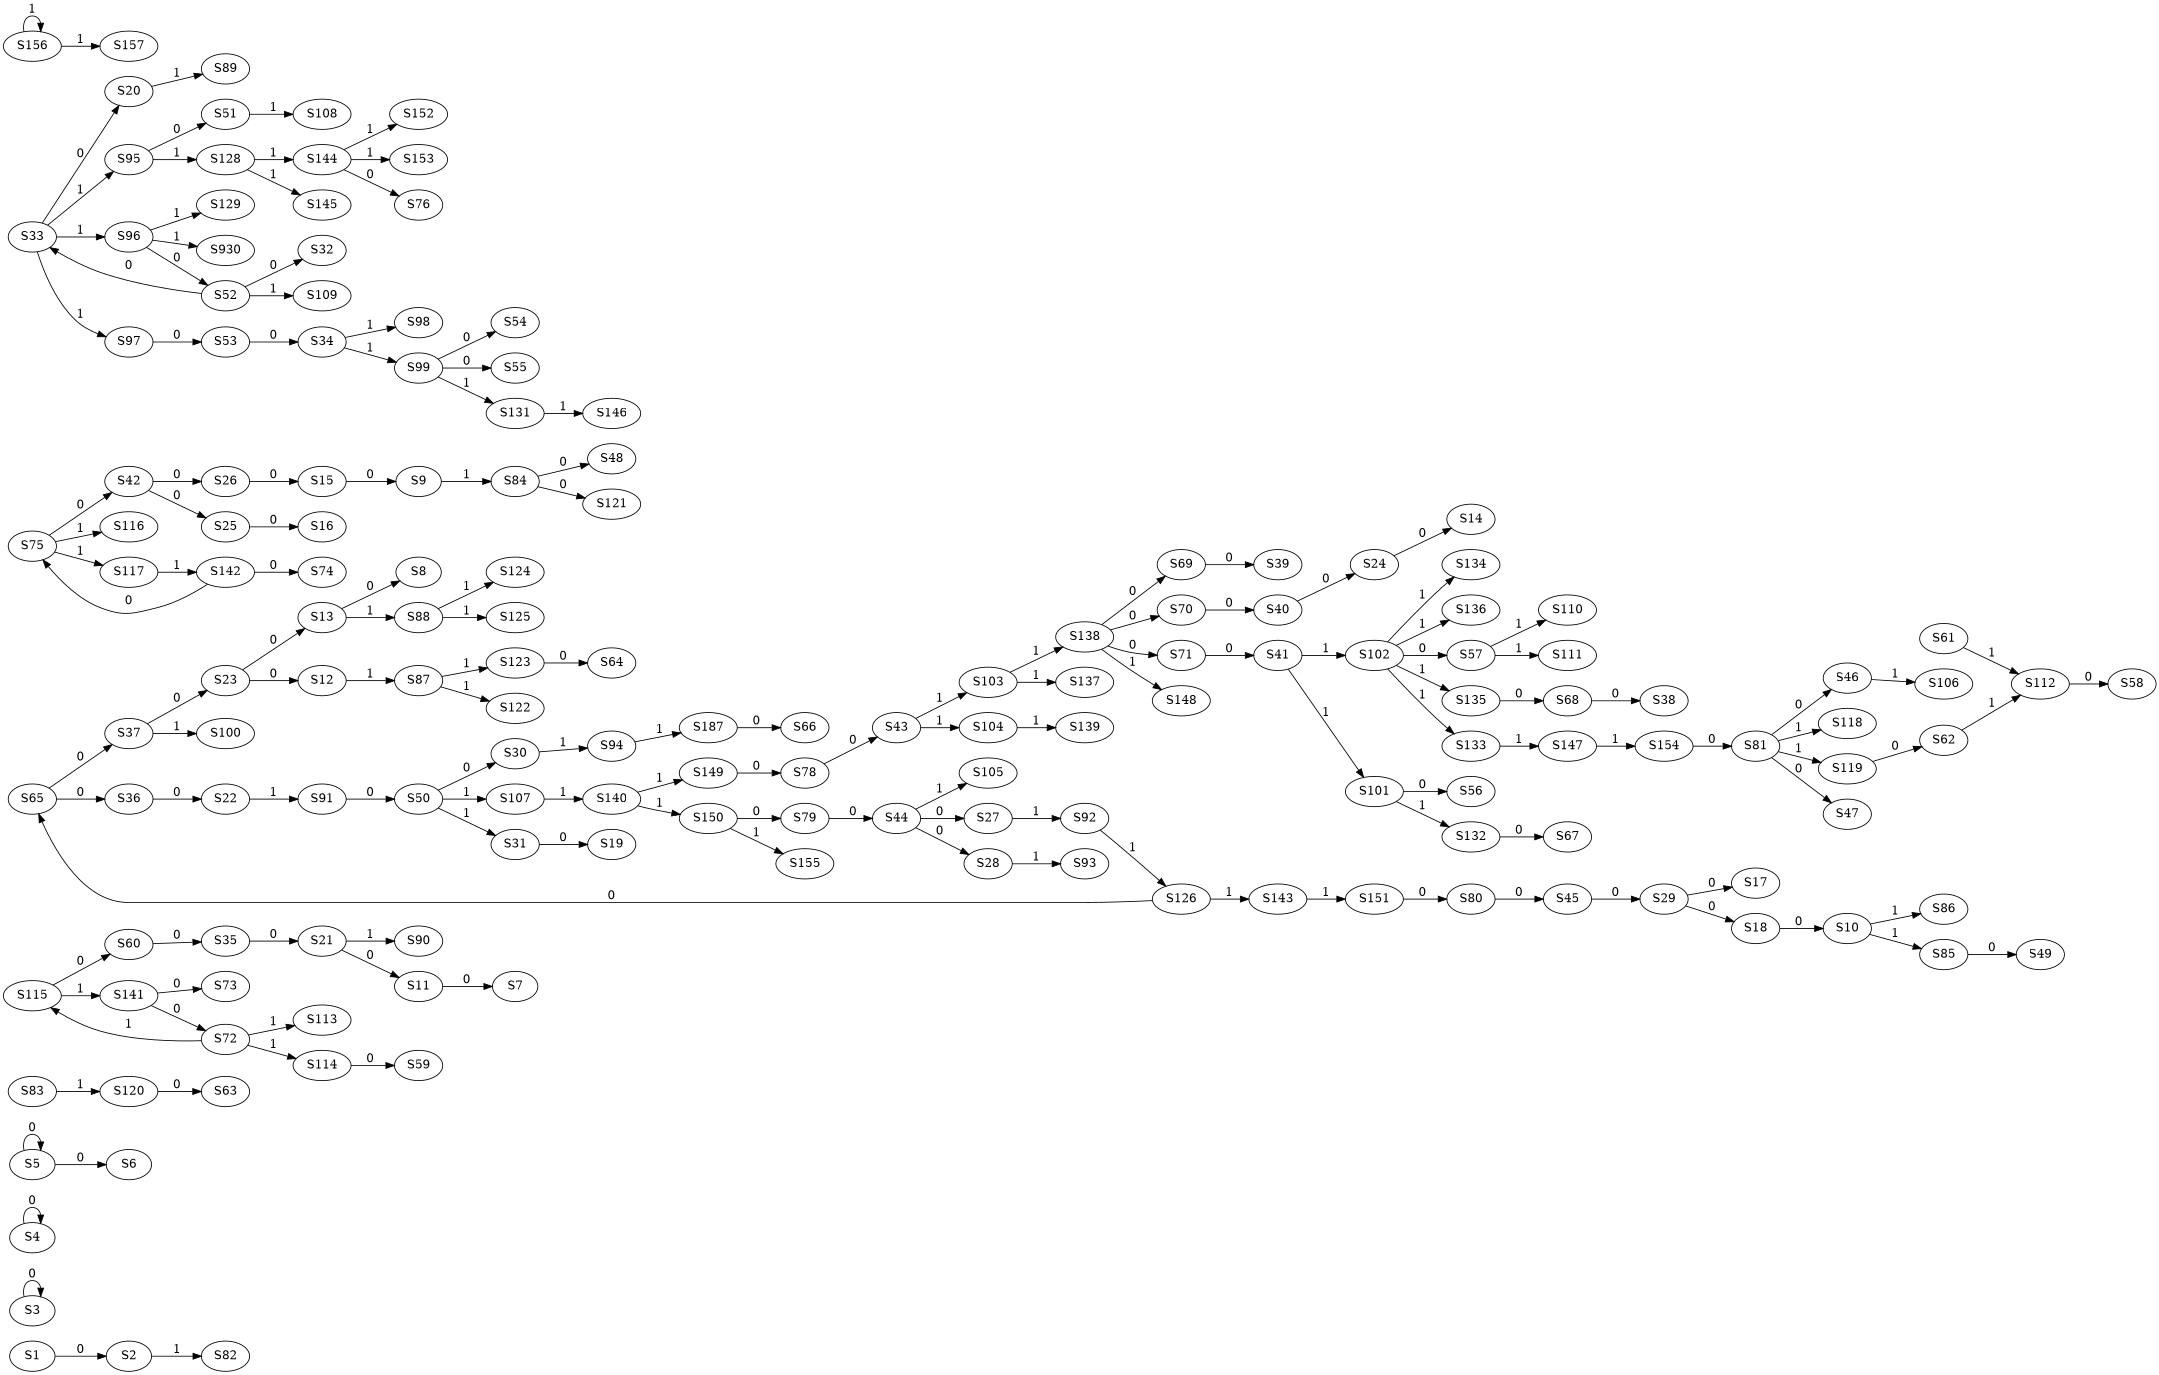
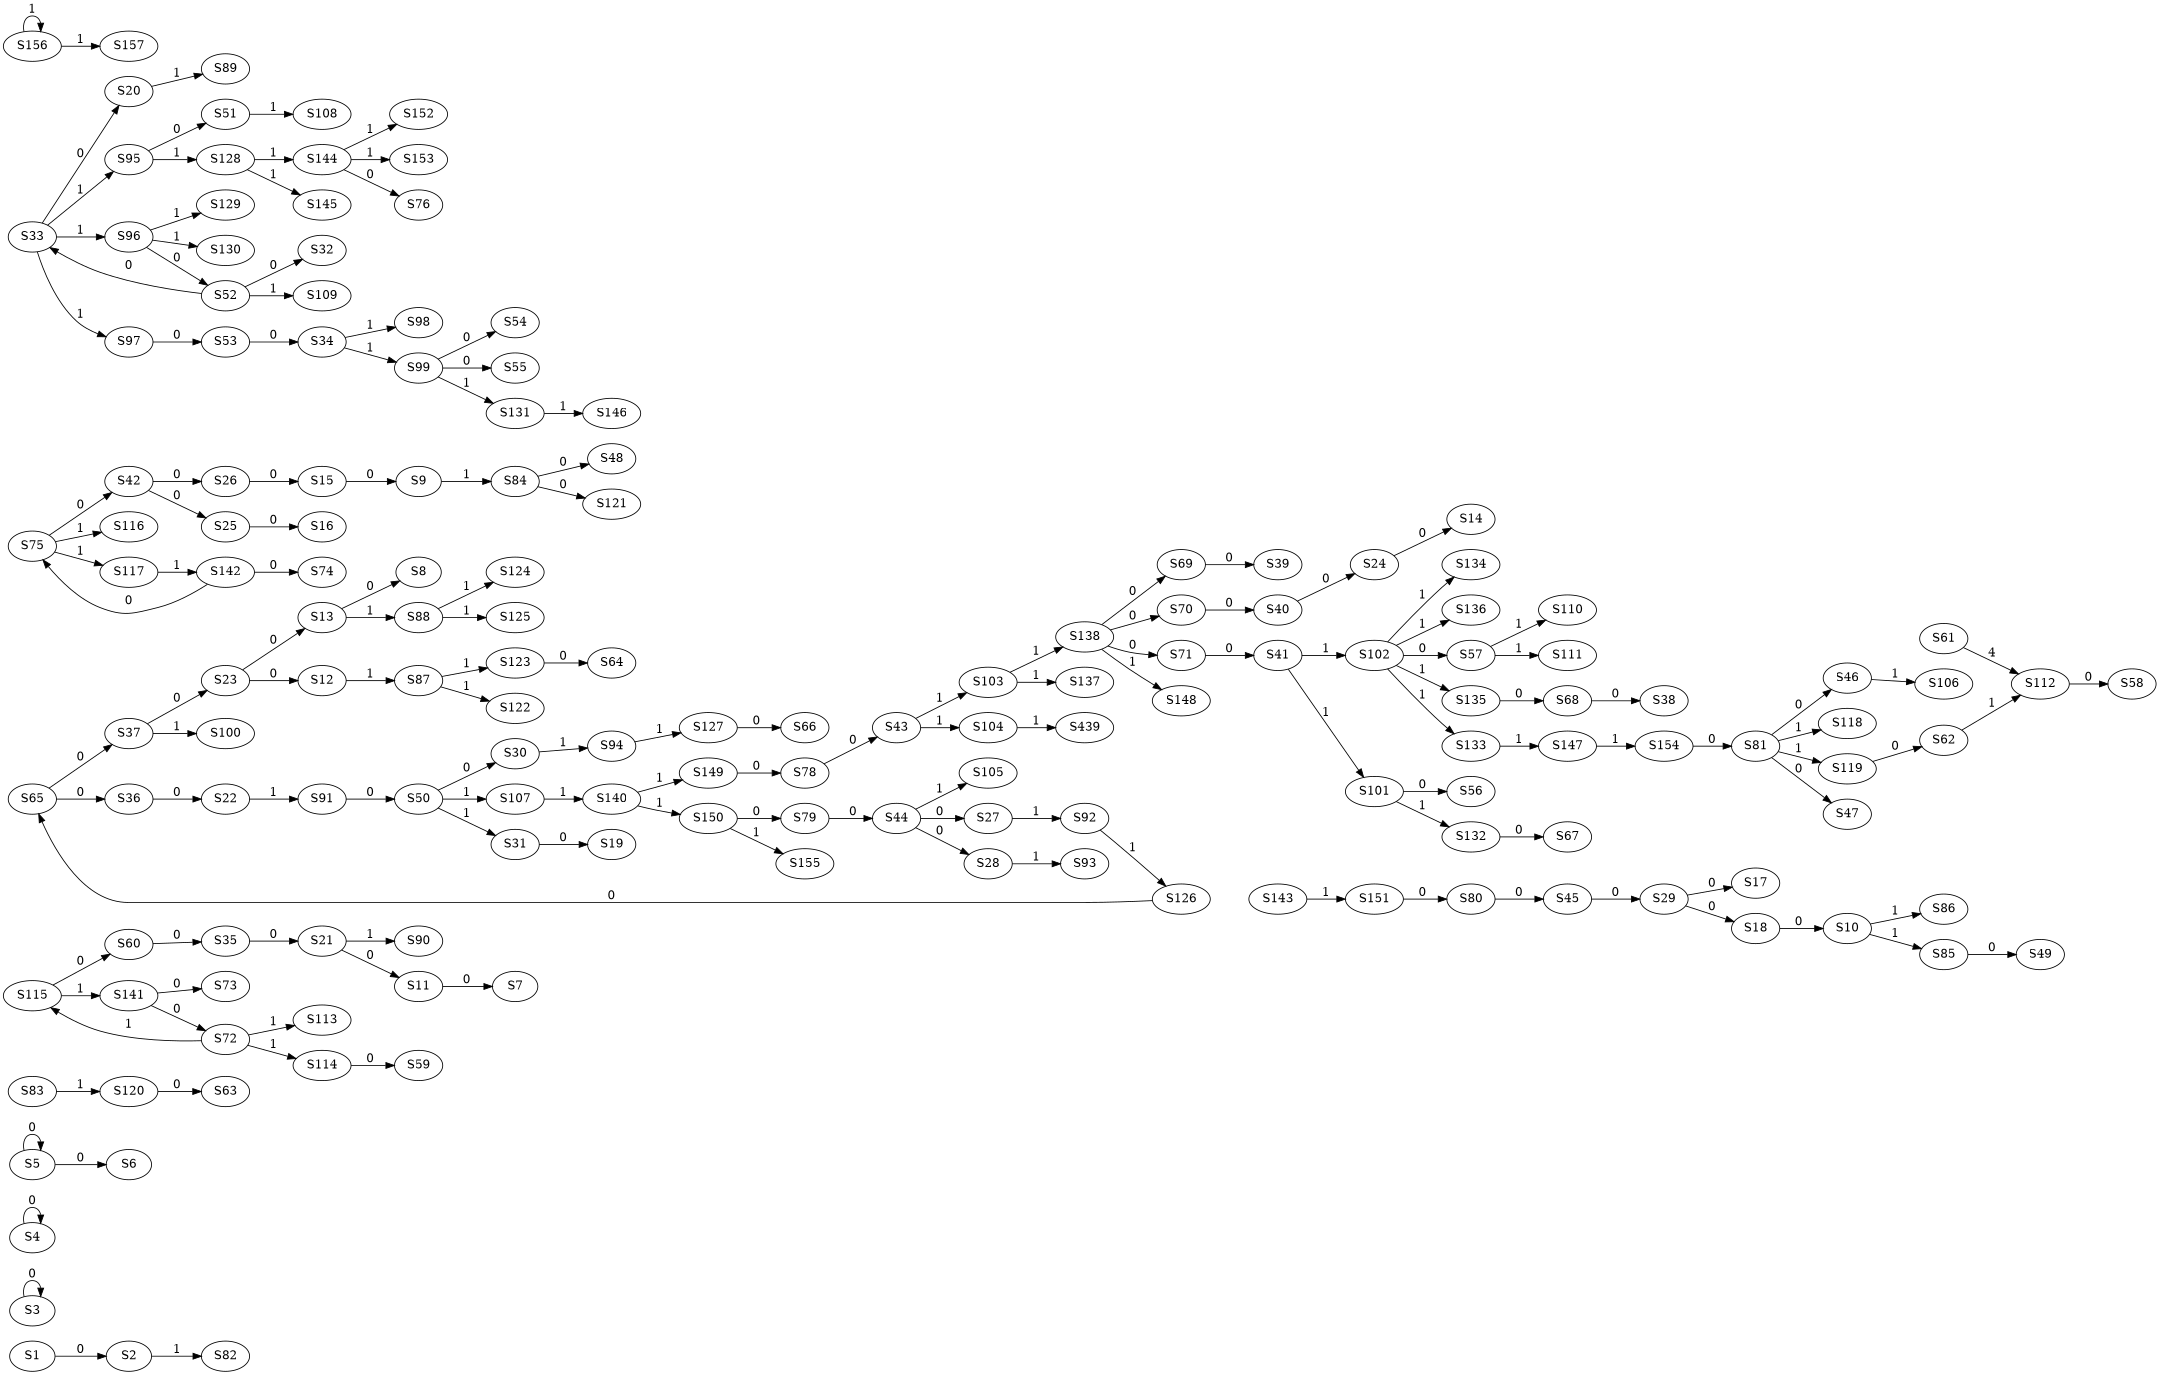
  strict digraph {
    rankdir=LR
    S1
    S2
    S82
    S3
    S4
    S5
    S6
    S83
    S120
    S11
    S7
    S13
    S8
    S88
    S124
    S125
    S15
    S9
    S84
    S48
    S121
    S18
    S10
    S85
    S86
    S49
    S21
    S90
    S23
    S12
    S87
    S123
    S122
    S24
    S14
    S26
    S29
    S17
    S31
    S19
    S33
    S20
    S95
    S96
    S97
    S89
    S51
    S128
    S52
    S129
-   S130 [label=S930]
+   S130
    S53
    S35
    S36
    S22
    S91
    S50
    S37
    S100
    S40
    S42
    S25
    S16
    S44
    S27
    S28
    S105
    S92
    S93
    S126
    S45
    S30
    S107
    S94
    S140
-   S127 [label=S187]
+   S127
    S32
    S109
    S34
    S99
    S98
    S54
    S55
    S131
    S60
    S65
    S68
    S38
    S69
    S39
    S70
    S71
    S41
    S101
    S102
    S56
    S132
    S57
    S135
    S133
    S134
    S136
    S75
    S116
    S117
    S142
    S78
    S43
    S103
    S104
    S138
    S137
-   S139
+   S139 [label=S439]
    S79
    S80
    S81
    S46
    S47
    S119
    S118
    S106
    S62
    S108
    S144
    S145
    S146
    S67
    S110
    S111
    S147
    S112
    S58
    S114
    S59
    S115
    S141
    S72
    S73
    S61
    S63
    S64
    S143
    S151
    S66
    S148
    S113
    S74
    S76
    S152
    S153
    S149
    S150
    S155
    S154
    S156
    S157
    S1 -> S2 [label=0]
    S2 -> S82 [label=1]
    S3 -> S3 [label=0]
    S4 -> S4 [label=0]
    S5 -> S5 [label=0]
    S5 -> S6 [label=0]
    S83 -> S120 [label=1]
    S120 -> S63 [label=0]
    S11 -> S7 [label=0]
    S13 -> S8 [label=0]
    S13 -> S88 [label=1]
    S88 -> S124 [label=1]
    S88 -> S125 [label=1]
    S15 -> S9 [label=0]
    S9 -> S84 [label=1]
    S84 -> S48 [label=0]
    S84 -> S121 [label=0]
    S18 -> S10 [label=0]
    S10 -> S85 [label=1]
    S10 -> S86 [label=1]
    S85 -> S49 [label=0]
    S21 -> S11 [label=0]
    S21 -> S90 [label=1]
    S23 -> S13 [label=0]
    S23 -> S12 [label=0]
    S12 -> S87 [label=1]
    S87 -> S123 [label=1]
    S87 -> S122 [label=1]
    S123 -> S64 [label=0]
    S24 -> S14 [label=0]
    S26 -> S15 [label=0]
    S29 -> S18 [label=0]
    S29 -> S17 [label=0]
    S31 -> S19 [label=0]
    S33 -> S20 [label=0]
    S33 -> S95 [label=1]
    S33 -> S96 [label=1]
    S33 -> S97 [label=1]
    S20 -> S89 [label=1]
    S95 -> S51 [label=0]
    S95 -> S128 [label=1]
    S96 -> S52 [label=0]
    S96 -> S129 [label=1]
    S96 -> S130 [label=1]
    S97 -> S53 [label=0]
    S51 -> S108 [label=1]
    S128 -> S144 [label=1]
    S128 -> S145 [label=1]
    S52 -> S33 [label=0]
    S52 -> S32 [label=0]
    S52 -> S109 [label=1]
    S53 -> S34 [label=0]
    S35 -> S21 [label=0]
    S36 -> S22 [label=0]
    S22 -> S91 [label=1]
    S91 -> S50 [label=0]
    S50 -> S31 [label=1]
    S50 -> S30 [label=0]
    S50 -> S107 [label=1]
    S37 -> S23 [label=0]
    S37 -> S100 [label=1]
    S40 -> S24 [label=0]
    S42 -> S26 [label=0]
    S42 -> S25 [label=0]
    S25 -> S16 [label=0]
    S44 -> S27 [label=0]
    S44 -> S28 [label=0]
    S44 -> S105 [label=1]
    S27 -> S92 [label=1]
    S28 -> S93 [label=1]
    S92 -> S126 [label=1]
    S126 -> S65 [label=0]
-   S126 -> S143 [label=1]
    S45 -> S29 [label=0]
    S30 -> S94 [label=1]
    S107 -> S140 [label=1]
    S94 -> S127 [label=1]
    S140 -> S149 [label=1]
    S140 -> S150 [label=1]
    S127 -> S66 [label=0]
    S34 -> S99 [label=1]
    S34 -> S98 [label=1]
    S99 -> S54 [label=0]
    S99 -> S55 [label=0]
    S99 -> S131 [label=1]
    S131 -> S146 [label=1]
    S60 -> S35 [label=0]
    S65 -> S36 [label=0]
    S65 -> S37 [label=0]
    S68 -> S38 [label=0]
    S69 -> S39 [label=0]
    S70 -> S40 [label=0]
    S71 -> S41 [label=0]
    S41 -> S101 [label=1]
    S41 -> S102 [label=1]
    S101 -> S56 [label=0]
    S101 -> S132 [label=1]
    S102 -> S57 [label=0]
    S102 -> S135 [label=1]
    S102 -> S133 [label=1]
    S102 -> S134 [label=1]
    S102 -> S136 [label=1]
    S132 -> S67 [label=0]
    S57 -> S110 [label=1]
    S57 -> S111 [label=1]
    S135 -> S68 [label=0]
    S133 -> S147 [label=1]
    S75 -> S42 [label=0]
    S75 -> S116 [label=1]
    S75 -> S117 [label=1]
    S117 -> S142 [label=1]
    S142 -> S75 [label=0]
    S142 -> S74 [label=0]
    S78 -> S43 [label=0]
    S43 -> S103 [label=1]
    S43 -> S104 [label=1]
    S103 -> S138 [label=1]
    S103 -> S137 [label=1]
    S104 -> S139 [label=1]
    S138 -> S69 [label=0]
    S138 -> S70 [label=0]
    S138 -> S71 [label=0]
    S138 -> S148 [label=1]
    S79 -> S44 [label=0]
    S80 -> S45 [label=0]
    S81 -> S46 [label=0]
    S81 -> S47 [label=0]
    S81 -> S119 [label=1]
    S81 -> S118 [label=1]
    S46 -> S106 [label=1]
    S119 -> S62 [label=0]
    S62 -> S112 [label=1]
    S144 -> S76 [label=0]
    S144 -> S152 [label=1]
    S144 -> S153 [label=1]
    S147 -> S154 [label=1]
    S112 -> S58 [label=0]
    S114 -> S59 [label=0]
    S115 -> S60 [label=0]
    S115 -> S141 [label=1]
    S141 -> S72 [label=0]
    S141 -> S73 [label=0]
    S72 -> S114 [label=1]
    S72 -> S115 [label=1]
    S72 -> S113 [label=1]
-   S61 -> S112 [label=1]
+   S61 -> S112 [label=4]
    S143 -> S151 [label=1]
    S151 -> S80 [label=0]
    S149 -> S78 [label=0]
    S150 -> S79 [label=0]
    S150 -> S155 [label=1]
    S154 -> S81 [label=0]
    S156 -> S156 [label=1]
    S156 -> S157 [label=1]
  }
